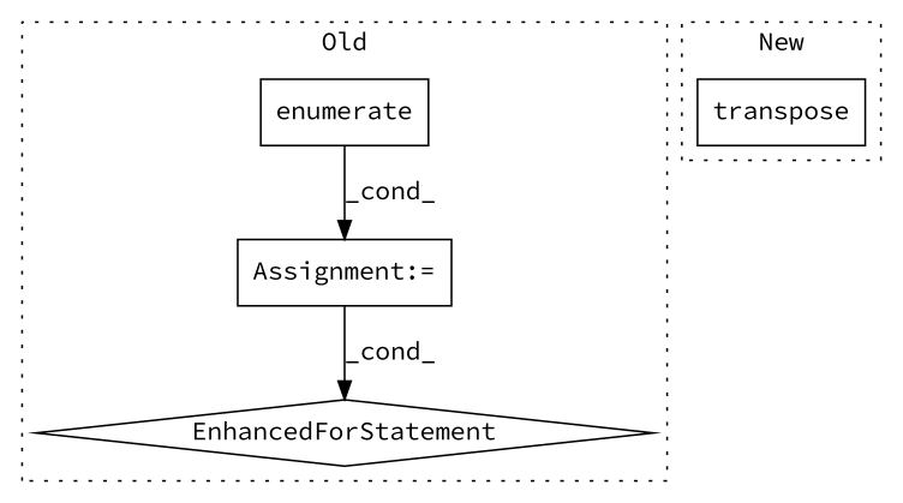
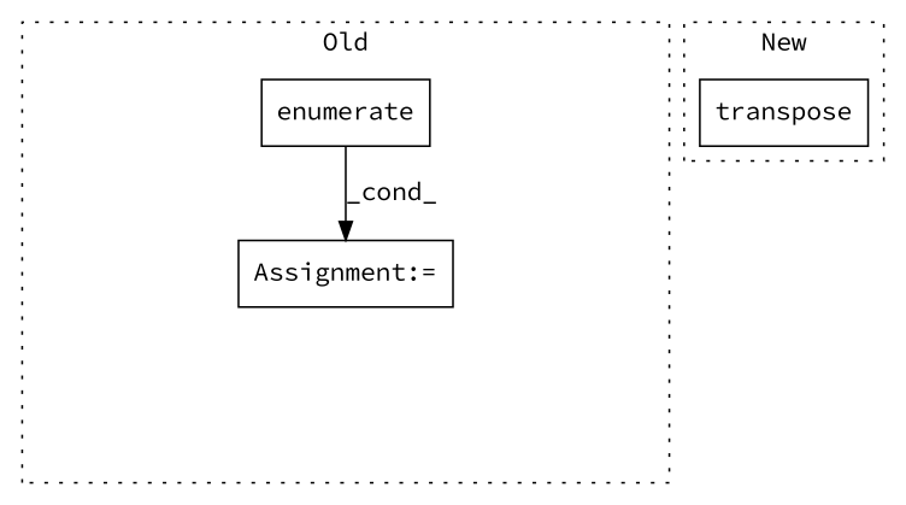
  digraph {
    fontname="Source Code Pro"
    node [a=32 fontname="Source Code Pro" l="10,1" s="1167,1278" shape=box]
    edge [fontname="Source Code Pro"]
    n1 [label=enumerate s="1246,1277"]
    n2 [a=7 l="69,2" label="Assignment:="]
-   n3 [a=70 l="69,2" label=EnhancedForStatement shape=diamond]
    n4 [label=transpose s="1091,1148"]
    subgraph cluster_1 {
      label=Old
      style=dotted
      n1
      n2
-     n3
    }
    subgraph cluster_2 {
      label=New
      style=dotted
      n4
    }
    n1 -> n2 [label=_cond_]
-   n2 -> n3 [label=_cond_]
  }
